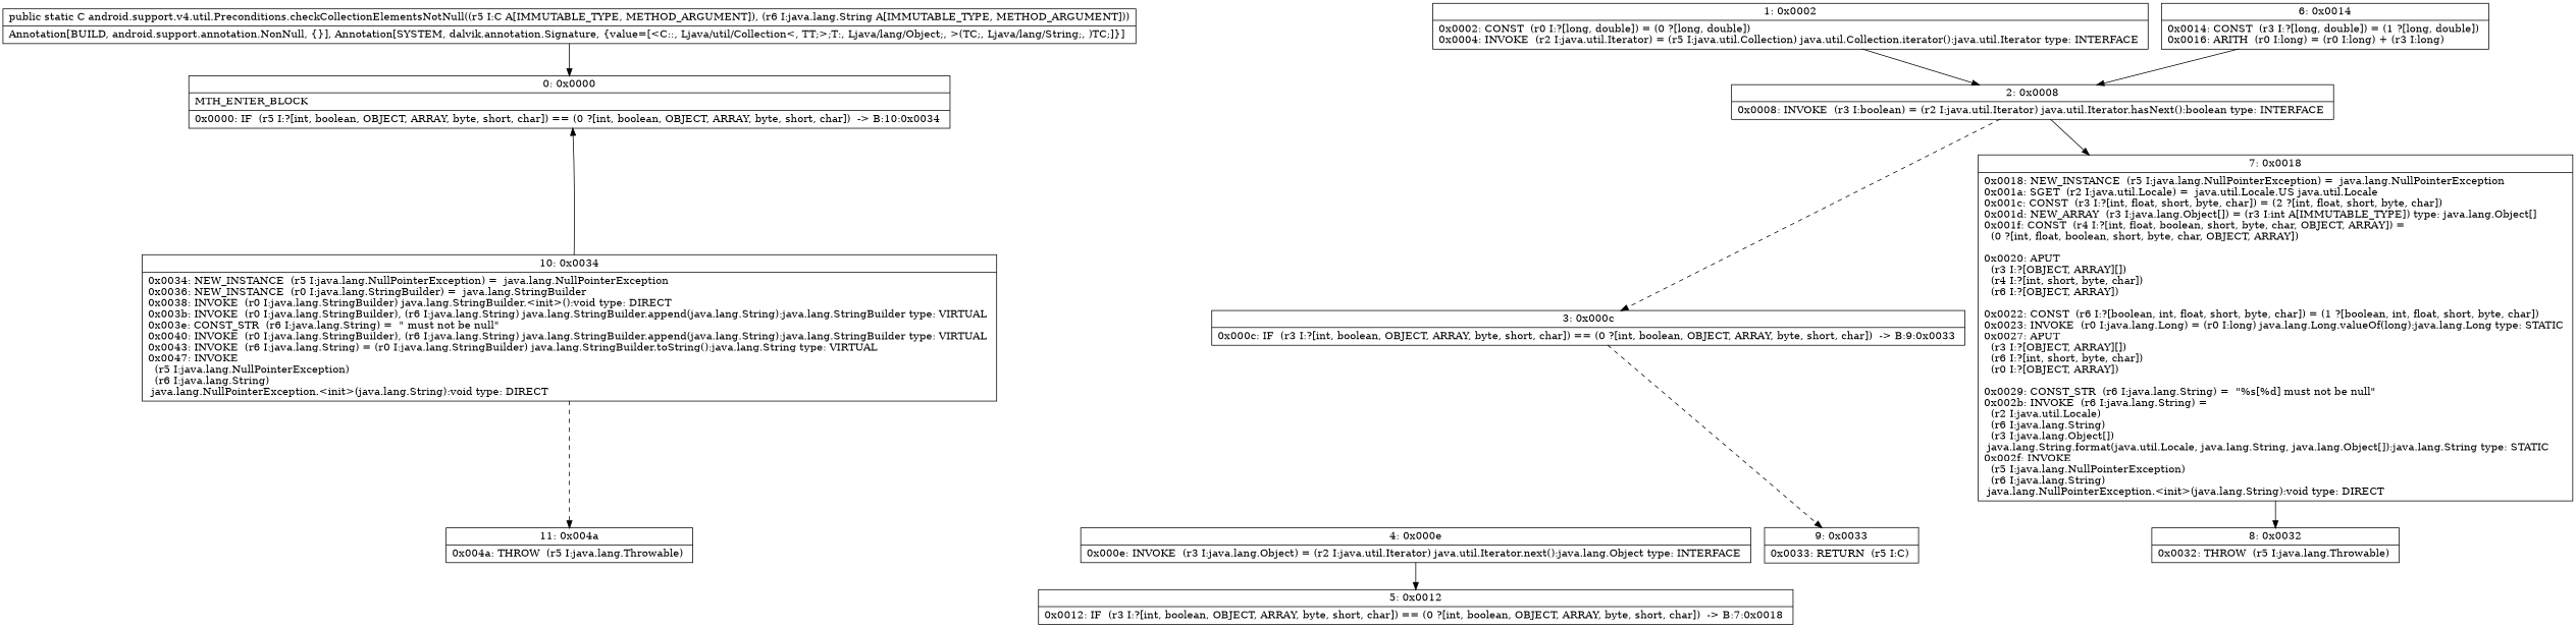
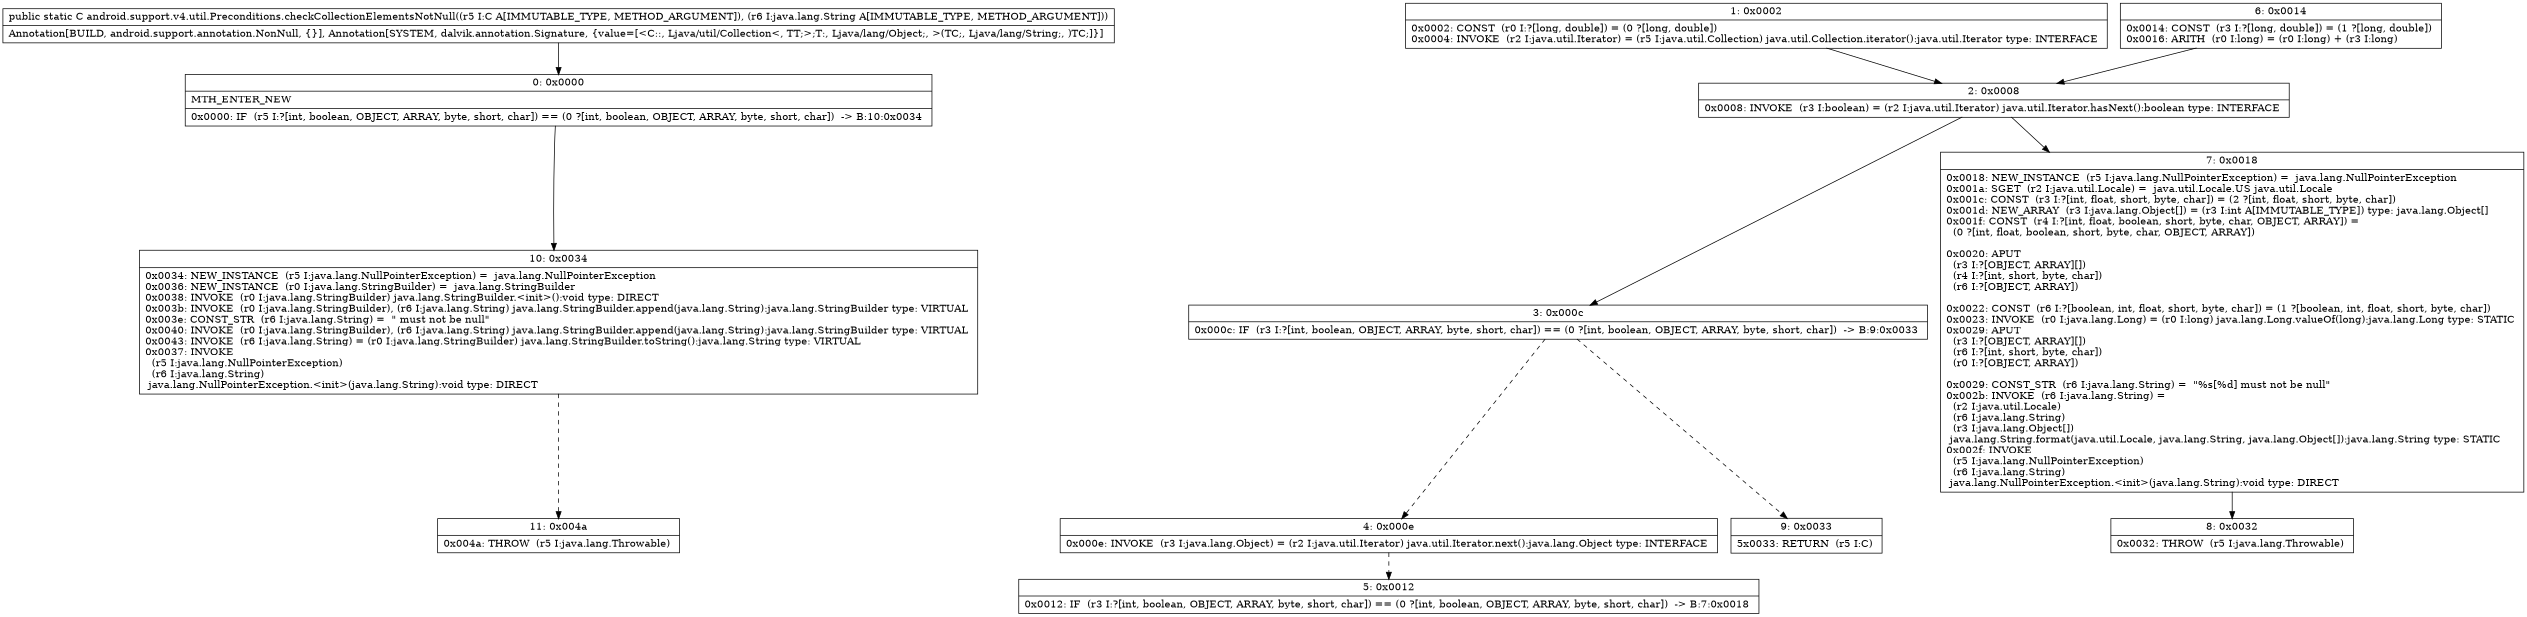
  digraph {
    node [shape=record]
-   n1 [label="{0\:\ 0x0000|MTH_ENTER_BLOCK\l|0x0000: IF  (r5 I:?[int, boolean, OBJECT, ARRAY, byte, short, char]) == (0 ?[int, boolean, OBJECT, ARRAY, byte, short, char])  \-\> B:10:0x0034 \l}"]
-   n2 [label="{10\:\ 0x0034|0x0034: NEW_INSTANCE  (r5 I:java.lang.NullPointerException) =  java.lang.NullPointerException \l0x0036: NEW_INSTANCE  (r0 I:java.lang.StringBuilder) =  java.lang.StringBuilder \l0x0038: INVOKE  (r0 I:java.lang.StringBuilder) java.lang.StringBuilder.\<init\>():void type: DIRECT \l0x003b: INVOKE  (r0 I:java.lang.StringBuilder), (r6 I:java.lang.String) java.lang.StringBuilder.append(java.lang.String):java.lang.StringBuilder type: VIRTUAL \l0x003e: CONST_STR  (r6 I:java.lang.String) =  \" must not be null\" \l0x0040: INVOKE  (r0 I:java.lang.StringBuilder), (r6 I:java.lang.String) java.lang.StringBuilder.append(java.lang.String):java.lang.StringBuilder type: VIRTUAL \l0x0043: INVOKE  (r6 I:java.lang.String) = (r0 I:java.lang.StringBuilder) java.lang.StringBuilder.toString():java.lang.String type: VIRTUAL \l0x0047: INVOKE  \l  (r5 I:java.lang.NullPointerException)\l  (r6 I:java.lang.String)\l java.lang.NullPointerException.\<init\>(java.lang.String):void type: DIRECT \l}"]
+   n1 [label="{0\:\ 0x0000|MTH_ENTER_NEW\l|0x0000: IF  (r5 I:?[int, boolean, OBJECT, ARRAY, byte, short, char]) == (0 ?[int, boolean, OBJECT, ARRAY, byte, short, char])  \-\> B:10:0x0034 \l}"]
+   n2 [label="{10\:\ 0x0034|0x0034: NEW_INSTANCE  (r5 I:java.lang.NullPointerException) =  java.lang.NullPointerException \l0x0036: NEW_INSTANCE  (r0 I:java.lang.StringBuilder) =  java.lang.StringBuilder \l0x0038: INVOKE  (r0 I:java.lang.StringBuilder) java.lang.StringBuilder.\<init\>():void type: DIRECT \l0x003b: INVOKE  (r0 I:java.lang.StringBuilder), (r6 I:java.lang.String) java.lang.StringBuilder.append(java.lang.String):java.lang.StringBuilder type: VIRTUAL \l0x003e: CONST_STR  (r6 I:java.lang.String) =  \" must not be null\" \l0x0040: INVOKE  (r0 I:java.lang.StringBuilder), (r6 I:java.lang.String) java.lang.StringBuilder.append(java.lang.String):java.lang.StringBuilder type: VIRTUAL \l0x0043: INVOKE  (r6 I:java.lang.String) = (r0 I:java.lang.StringBuilder) java.lang.StringBuilder.toString():java.lang.String type: VIRTUAL \l0x0037: INVOKE  \l  (r5 I:java.lang.NullPointerException)\l  (r6 I:java.lang.String)\l java.lang.NullPointerException.\<init\>(java.lang.String):void type: DIRECT \l}"]
    n3 [label="{1\:\ 0x0002|0x0002: CONST  (r0 I:?[long, double]) = (0 ?[long, double]) \l0x0004: INVOKE  (r2 I:java.util.Iterator) = (r5 I:java.util.Collection) java.util.Collection.iterator():java.util.Iterator type: INTERFACE \l}"]
    n4 [label="{2\:\ 0x0008|0x0008: INVOKE  (r3 I:boolean) = (r2 I:java.util.Iterator) java.util.Iterator.hasNext():boolean type: INTERFACE \l}"]
    n5 [label="{11\:\ 0x004a|0x004a: THROW  (r5 I:java.lang.Throwable) \l}"]
    n6 [label="{3\:\ 0x000c|0x000c: IF  (r3 I:?[int, boolean, OBJECT, ARRAY, byte, short, char]) == (0 ?[int, boolean, OBJECT, ARRAY, byte, short, char])  \-\> B:9:0x0033 \l}"]
-   n7 [label="{7\:\ 0x0018|0x0018: NEW_INSTANCE  (r5 I:java.lang.NullPointerException) =  java.lang.NullPointerException \l0x001a: SGET  (r2 I:java.util.Locale) =  java.util.Locale.US java.util.Locale \l0x001c: CONST  (r3 I:?[int, float, short, byte, char]) = (2 ?[int, float, short, byte, char]) \l0x001d: NEW_ARRAY  (r3 I:java.lang.Object[]) = (r3 I:int A[IMMUTABLE_TYPE]) type: java.lang.Object[] \l0x001f: CONST  (r4 I:?[int, float, boolean, short, byte, char, OBJECT, ARRAY]) = \l  (0 ?[int, float, boolean, short, byte, char, OBJECT, ARRAY])\l \l0x0020: APUT  \l  (r3 I:?[OBJECT, ARRAY][])\l  (r4 I:?[int, short, byte, char])\l  (r6 I:?[OBJECT, ARRAY])\l \l0x0022: CONST  (r6 I:?[boolean, int, float, short, byte, char]) = (1 ?[boolean, int, float, short, byte, char]) \l0x0023: INVOKE  (r0 I:java.lang.Long) = (r0 I:long) java.lang.Long.valueOf(long):java.lang.Long type: STATIC \l0x0027: APUT  \l  (r3 I:?[OBJECT, ARRAY][])\l  (r6 I:?[int, short, byte, char])\l  (r0 I:?[OBJECT, ARRAY])\l \l0x0029: CONST_STR  (r6 I:java.lang.String) =  \"%s[%d] must not be null\" \l0x002b: INVOKE  (r6 I:java.lang.String) = \l  (r2 I:java.util.Locale)\l  (r6 I:java.lang.String)\l  (r3 I:java.lang.Object[])\l java.lang.String.format(java.util.Locale, java.lang.String, java.lang.Object[]):java.lang.String type: STATIC \l0x002f: INVOKE  \l  (r5 I:java.lang.NullPointerException)\l  (r6 I:java.lang.String)\l java.lang.NullPointerException.\<init\>(java.lang.String):void type: DIRECT \l}"]
+   n7 [label="{7\:\ 0x0018|0x0018: NEW_INSTANCE  (r5 I:java.lang.NullPointerException) =  java.lang.NullPointerException \l0x001a: SGET  (r2 I:java.util.Locale) =  java.util.Locale.US java.util.Locale \l0x001c: CONST  (r3 I:?[int, float, short, byte, char]) = (2 ?[int, float, short, byte, char]) \l0x001d: NEW_ARRAY  (r3 I:java.lang.Object[]) = (r3 I:int A[IMMUTABLE_TYPE]) type: java.lang.Object[] \l0x001f: CONST  (r4 I:?[int, float, boolean, short, byte, char, OBJECT, ARRAY]) = \l  (0 ?[int, float, boolean, short, byte, char, OBJECT, ARRAY])\l \l0x0020: APUT  \l  (r3 I:?[OBJECT, ARRAY][])\l  (r4 I:?[int, short, byte, char])\l  (r6 I:?[OBJECT, ARRAY])\l \l0x0022: CONST  (r6 I:?[boolean, int, float, short, byte, char]) = (1 ?[boolean, int, float, short, byte, char]) \l0x0023: INVOKE  (r0 I:java.lang.Long) = (r0 I:long) java.lang.Long.valueOf(long):java.lang.Long type: STATIC \l0x0029: APUT  \l  (r3 I:?[OBJECT, ARRAY][])\l  (r6 I:?[int, short, byte, char])\l  (r0 I:?[OBJECT, ARRAY])\l \l0x0029: CONST_STR  (r6 I:java.lang.String) =  \"%s[%d] must not be null\" \l0x002b: INVOKE  (r6 I:java.lang.String) = \l  (r2 I:java.util.Locale)\l  (r6 I:java.lang.String)\l  (r3 I:java.lang.Object[])\l java.lang.String.format(java.util.Locale, java.lang.String, java.lang.Object[]):java.lang.String type: STATIC \l0x002f: INVOKE  \l  (r5 I:java.lang.NullPointerException)\l  (r6 I:java.lang.String)\l java.lang.NullPointerException.\<init\>(java.lang.String):void type: DIRECT \l}"]
    n8 [label="{4\:\ 0x000e|0x000e: INVOKE  (r3 I:java.lang.Object) = (r2 I:java.util.Iterator) java.util.Iterator.next():java.lang.Object type: INTERFACE \l}"]
-   n9 [label="{9\:\ 0x0033|0x0033: RETURN  (r5 I:C) \l}"]
+   n9 [label="{9\:\ 0x0033|5x0033: RETURN  (r5 I:C) \l}"]
    n10 [label="{5\:\ 0x0012|0x0012: IF  (r3 I:?[int, boolean, OBJECT, ARRAY, byte, short, char]) == (0 ?[int, boolean, OBJECT, ARRAY, byte, short, char])  \-\> B:7:0x0018 \l}"]
    n11 [label="{6\:\ 0x0014|0x0014: CONST  (r3 I:?[long, double]) = (1 ?[long, double]) \l0x0016: ARITH  (r0 I:long) = (r0 I:long) + (r3 I:long) \l}"]
    n12 [label="{8\:\ 0x0032|0x0032: THROW  (r5 I:java.lang.Throwable) \l}"]
    n13 [label="{public static C android.support.v4.util.Preconditions.checkCollectionElementsNotNull((r5 I:C A[IMMUTABLE_TYPE, METHOD_ARGUMENT]), (r6 I:java.lang.String A[IMMUTABLE_TYPE, METHOD_ARGUMENT]))  | Annotation[BUILD, android.support.annotation.NonNull, \{\}], Annotation[SYSTEM, dalvik.annotation.Signature, \{value=[\<C::, Ljava\/util\/Collection\<, TT;\>;T:, Ljava\/lang\/Object;, \>(TC;, Ljava\/lang\/String;, )TC;]\}]\l}"]
-   n2 -> n1
+   n1 -> n2
    n2 -> n5 [style=dashed]
    n3 -> n4
-   n4 -> n6 [style=dashed]
+   n4 -> n6
    n4 -> n7
+   n6 -> n8 [style=dashed]
    n6 -> n9 [style=dashed]
    n7 -> n12
-   n8 -> n10
+   n8 -> n10 [style=dashed]
    n11 -> n4
    n13 -> n1
  }
